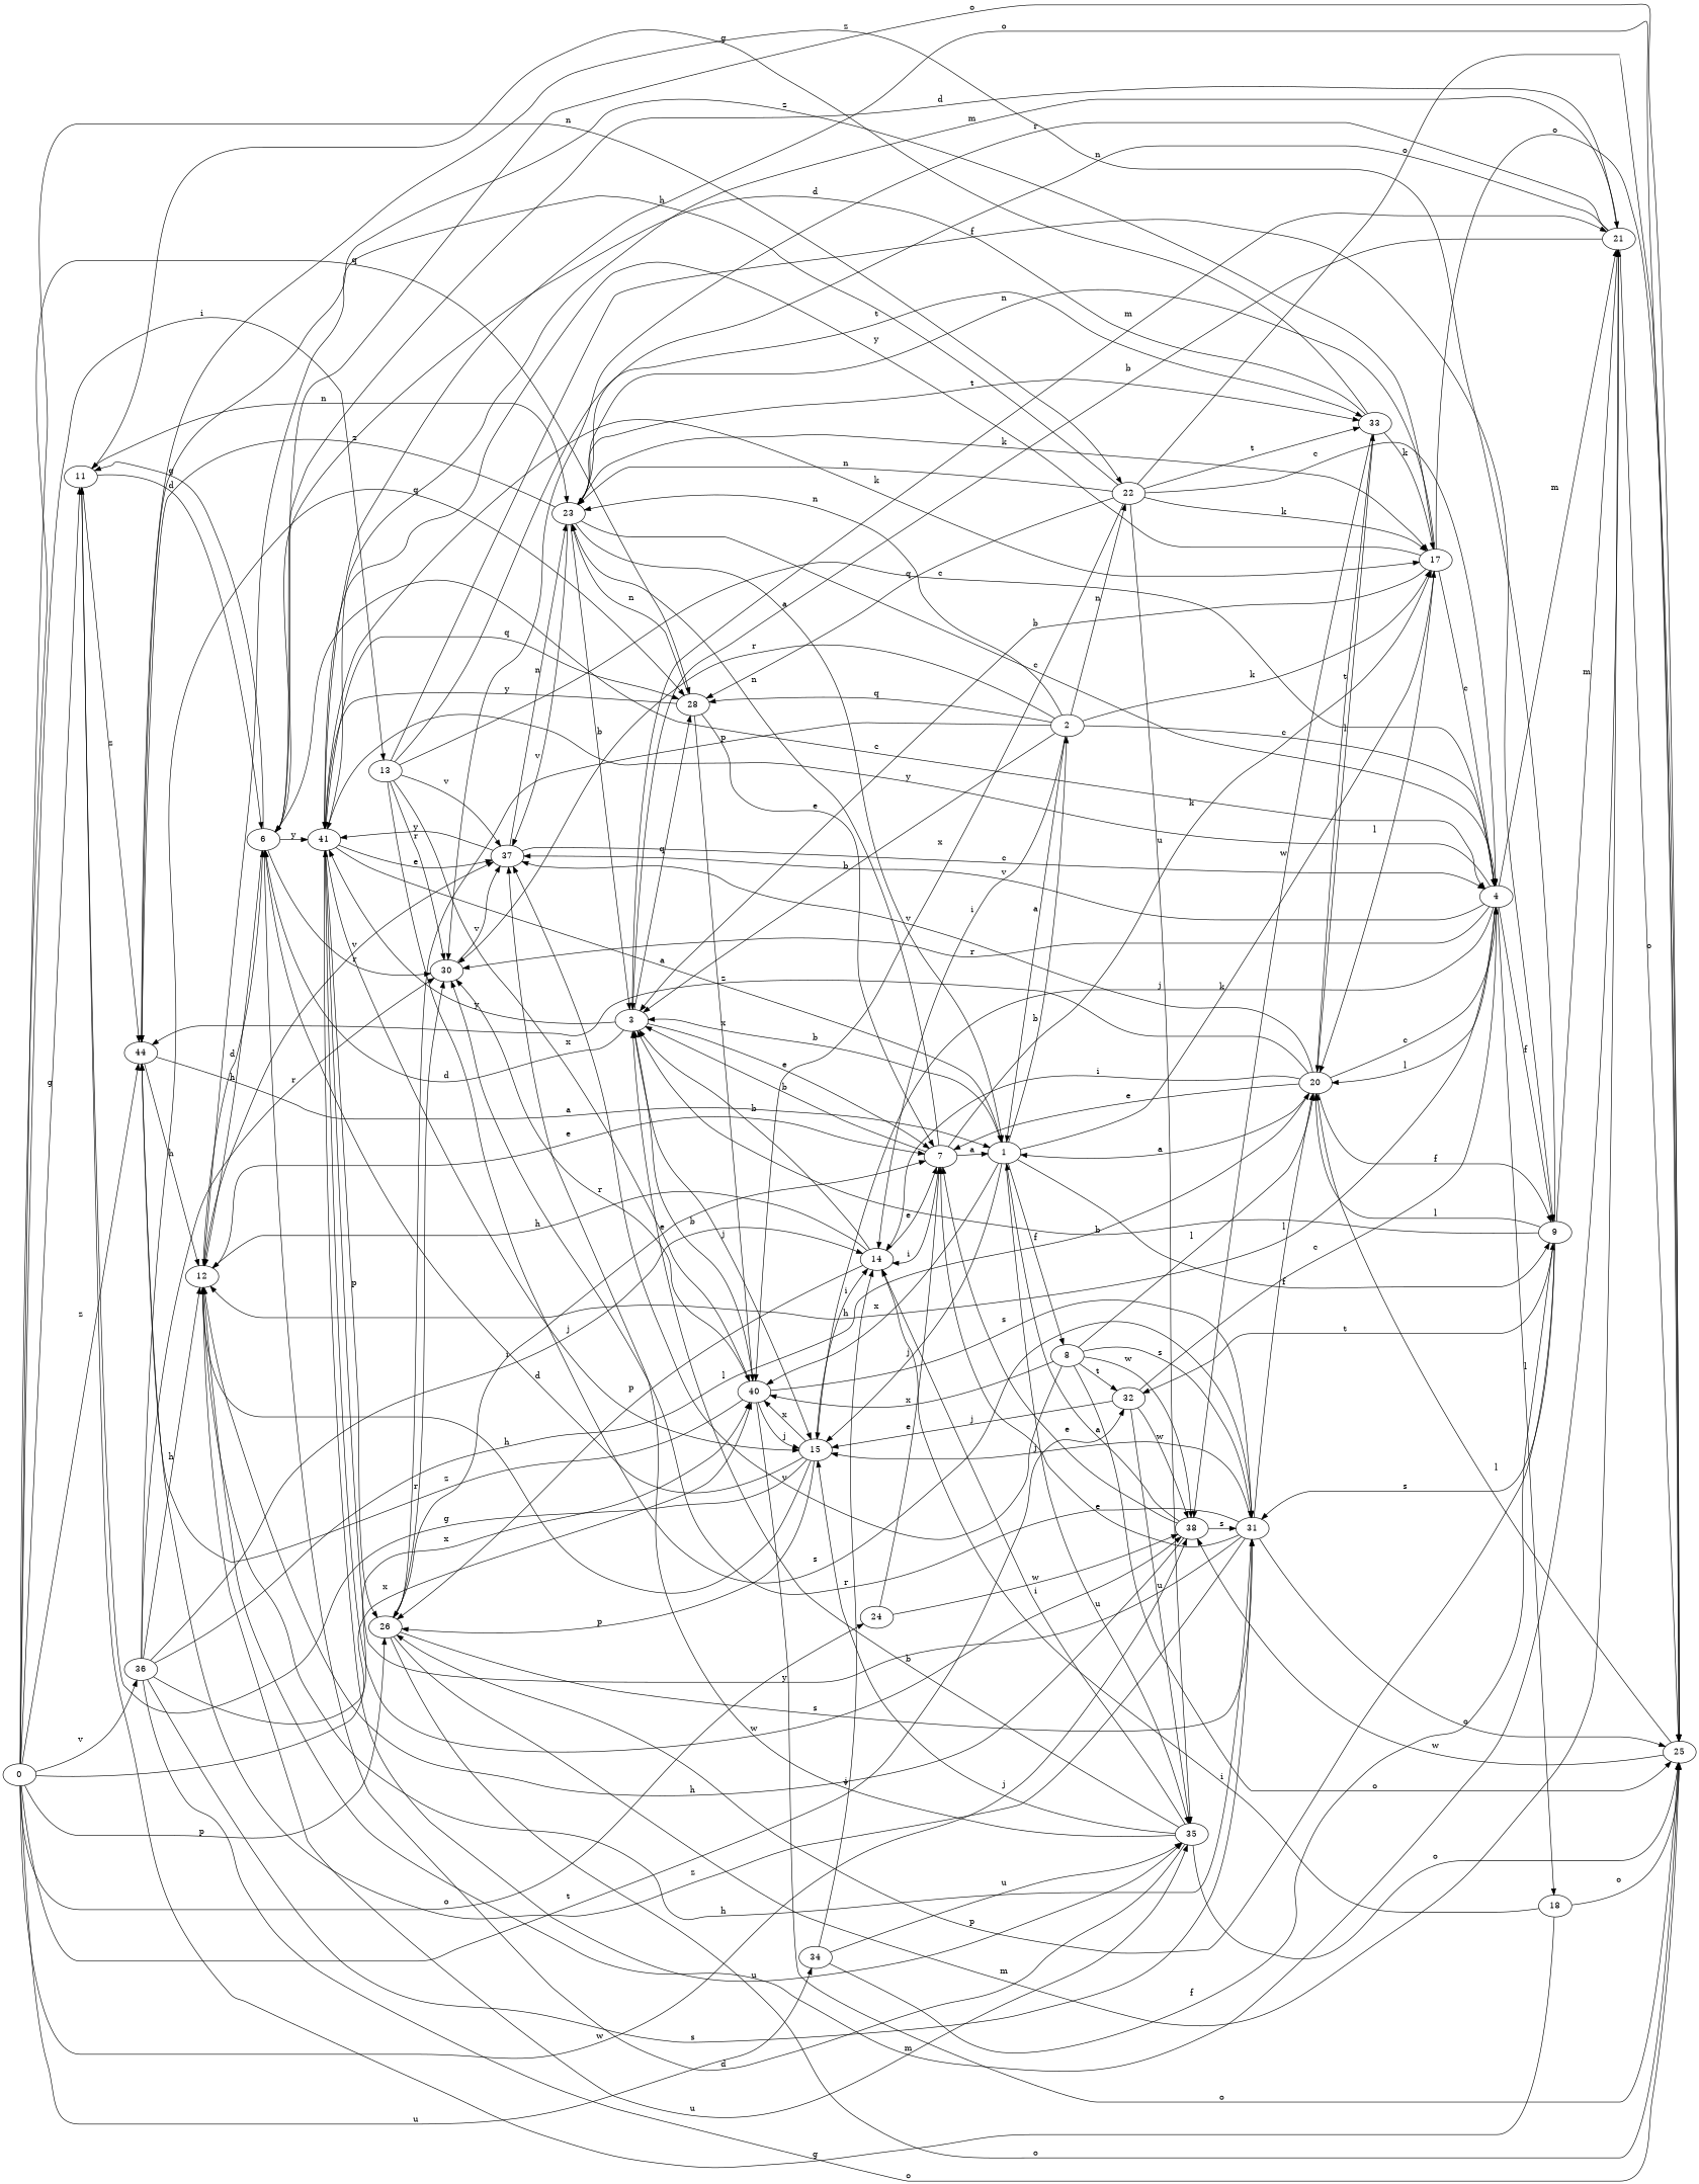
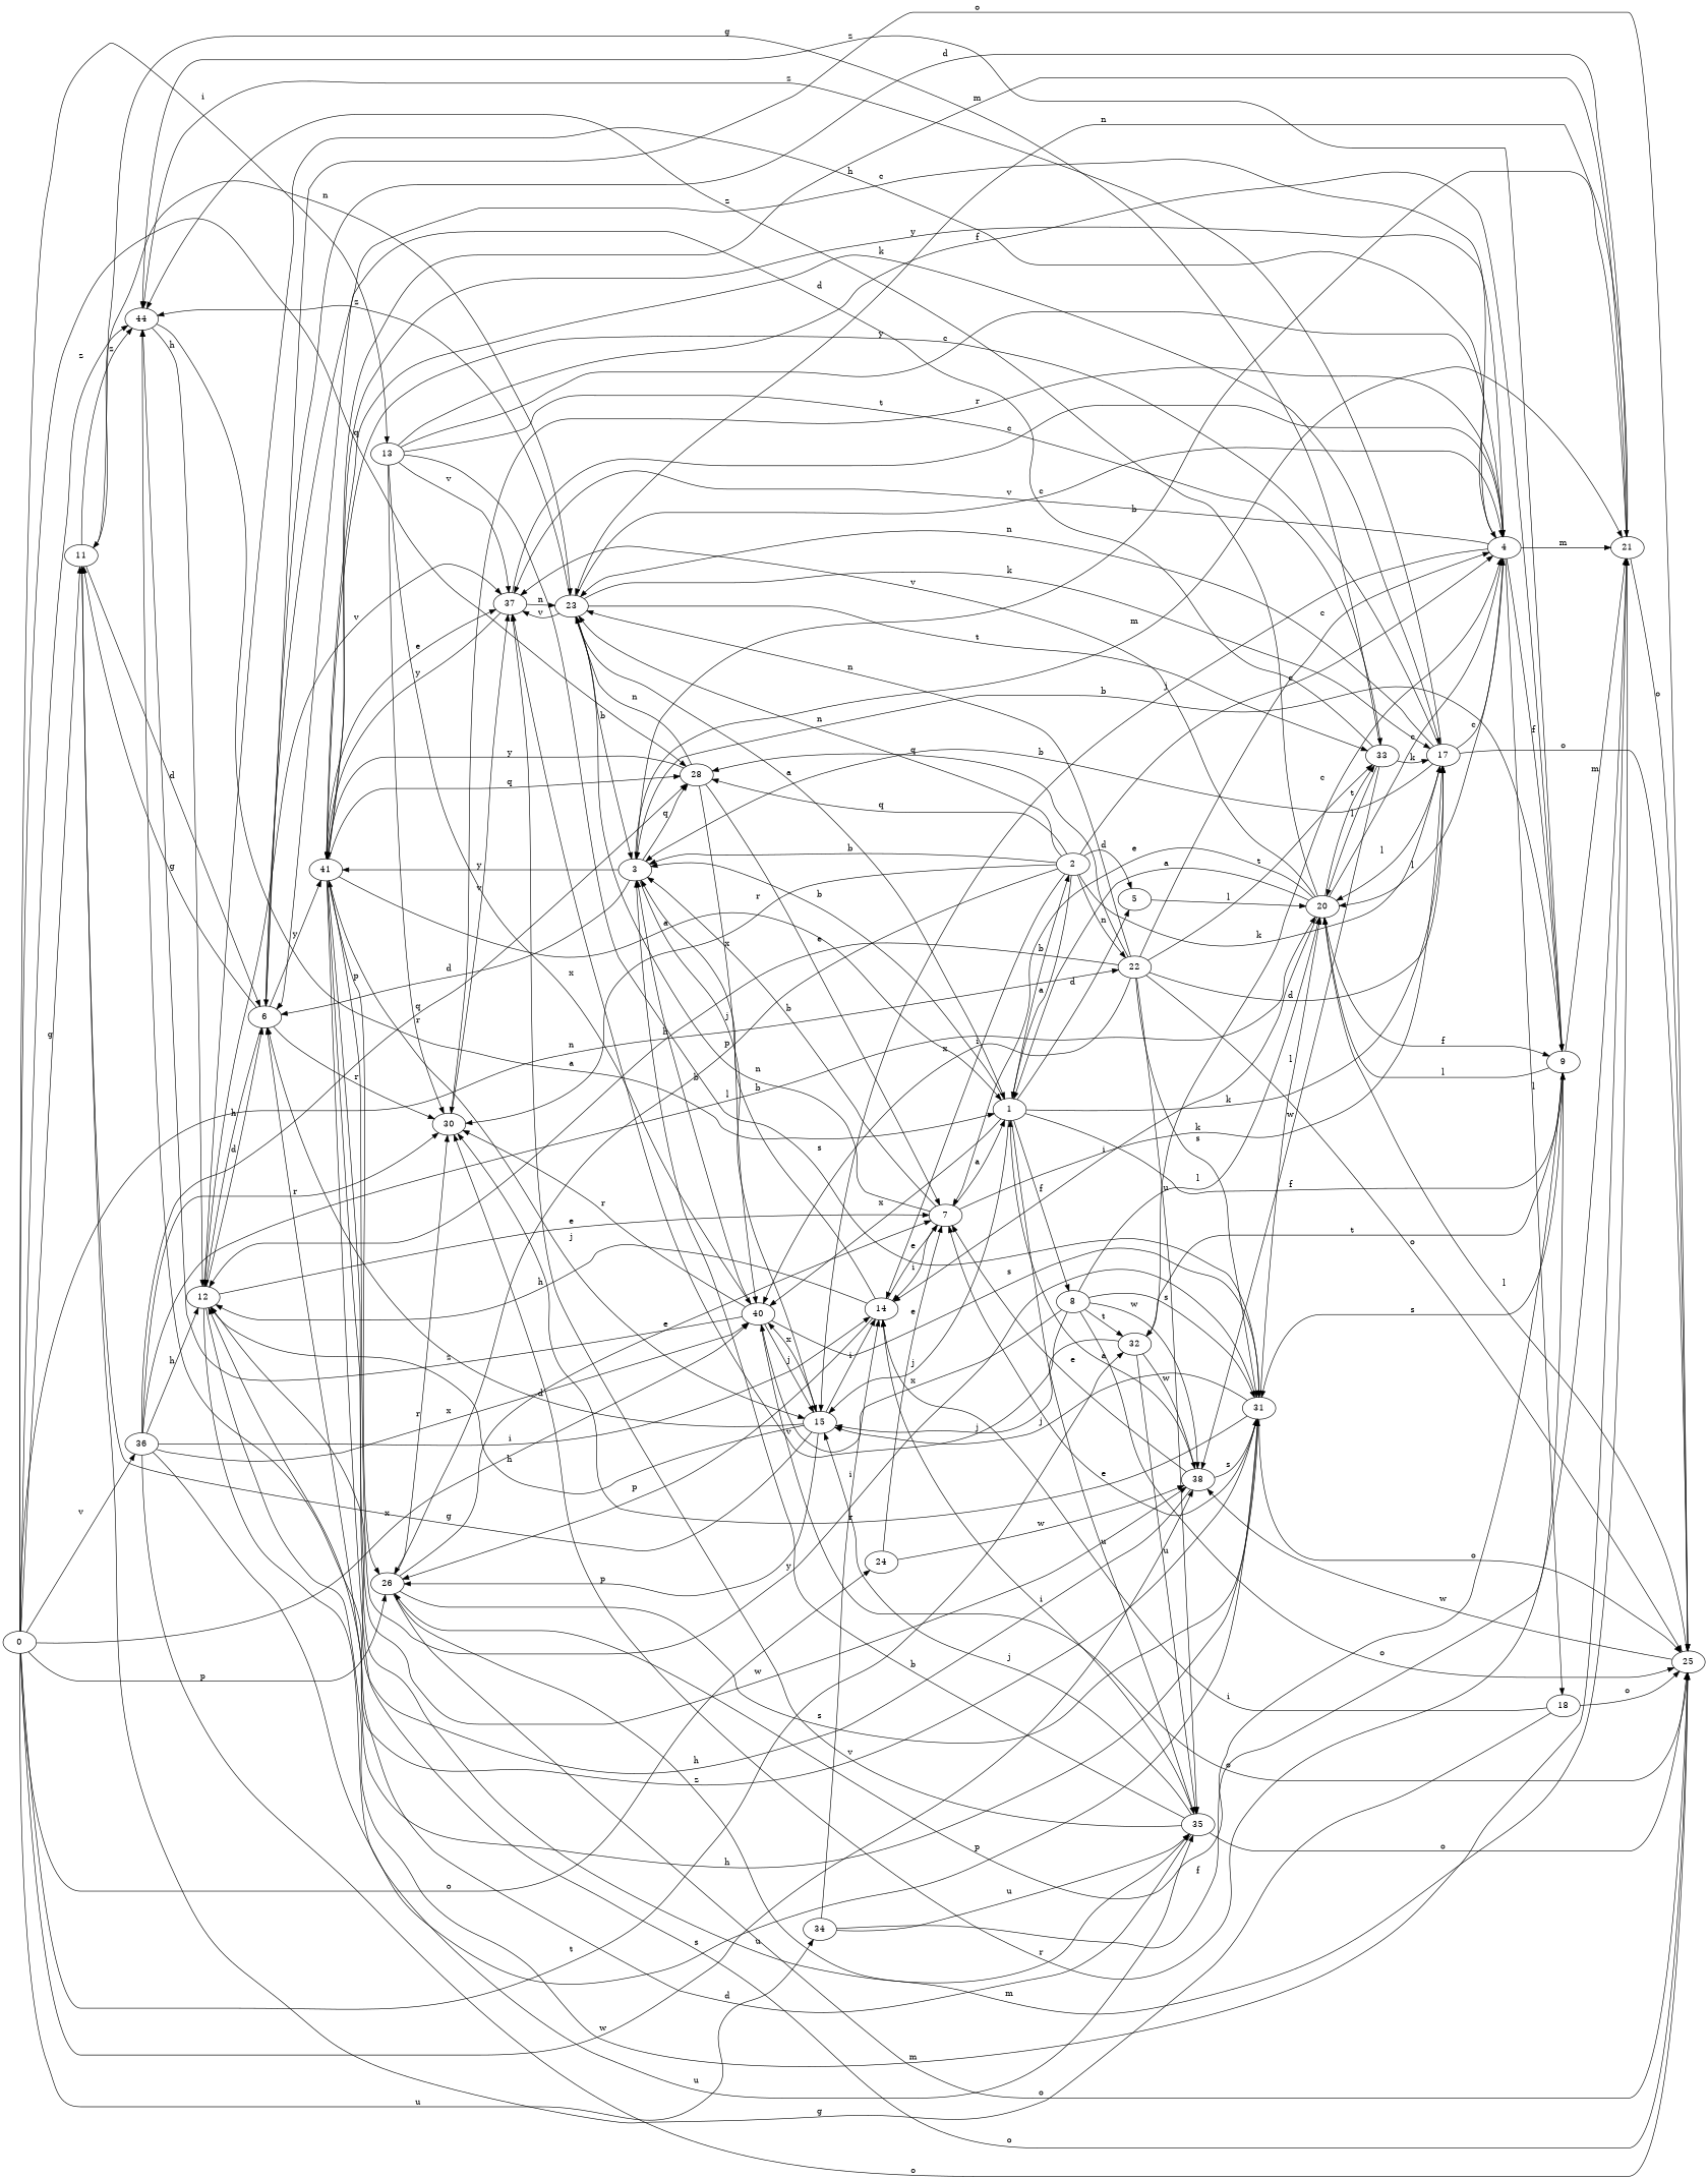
  strict digraph {
    rankdir=LR
    0
    11
    13
    22
    24
    26
    28
    32
    34
    36
    38
    40
    44
    23
    6
    9
    4
    30
    37
    31
    33
    17
    35
    12
    25
    7
    21
    41
    n29 [label=15]
    14
    20
    1
    3
    2
+   5
    8
    18
    0 -> 11 [label=g]
    0 -> 13 [label=i]
    0 -> 22 [label=n]
    0 -> 24 [label=o]
    0 -> 26 [label=p]
    0 -> 28 [label=q]
    0 -> 32 [label=t]
    0 -> 34 [label=u]
    0 -> 36 [label=v]
    0 -> 38 [label=w]
    0 -> 40 [label=x]
    0 -> 44 [label=z]
    11 -> 44 [label=z]
    11 -> 23 [label=n]
    11 -> 6 [label=d]
    13 -> 40 [label=x]
    13 -> 9 [label=f]
    13 -> 4 [label=c]
    13 -> 30 [label=r]
    13 -> 37 [label=v]
    13 -> 31 [label=s]
    13 -> 33 [label=t]
    22 -> 28 [label=q]
    22 -> 40 [label=x]
    22 -> 23 [label=n]
    22 -> 4 [label=c]
+   22 -> 31 [label=s]
    22 -> 33 [label=t]
-   22 -> 17 [label=k]
+   22 -> 17 [label=d]
    22 -> 35 [label=u]
    22 -> 12 [label=h]
    22 -> 25 [label=o]
    24 -> 38 [label=w]
    24 -> 7 [label=e]
    26 -> 30 [label=r]
    26 -> 31 [label=s]
    26 -> 25 [label=o]
    26 -> 7 [label=e]
    26 -> 21 [label=m]
    28 -> 40 [label=x]
    28 -> 23 [label=n]
    28 -> 7 [label=e]
    28 -> 41 [label=y]
    32 -> 38 [label=w]
    32 -> 4 [label=c]
    32 -> 35 [label=u]
    32 -> n29 [label=j]
    34 -> 9 [label=f]
    34 -> 35 [label=u]
    34 -> 14 [label=i]
    36 -> 28 [label=q]
    36 -> 40 [label=x]
    36 -> 30 [label=r]
    36 -> 31 [label=s]
    36 -> 12 [label=h]
    36 -> 25 [label=o]
    36 -> 14 [label=i]
    36 -> 20 [label=l]
    38 -> 31 [label=s]
    38 -> 12 [label=h]
    38 -> 7 [label=e]
    38 -> 1 [label=a]
    40 -> 44 [label=z]
    40 -> 30 [label=r]
    40 -> 31 [label=s]
    40 -> 25 [label=o]
    40 -> n29 [label=j]
    40 -> 3 [label=b]
    44 -> 12 [label=h]
    44 -> 1 [label=a]
    23 -> 44 [label=z]
    23 -> 4 [label=c]
    23 -> 37 [label=v]
    23 -> 33 [label=t]
    23 -> 17 [label=k]
    23 -> 1 [label=a]
    23 -> 3 [label=b]
    6 -> 11 [label=g]
    6 -> 4 [label=c]
    6 -> 30 [label=r]
    6 -> 12 [label=h]
    6 -> 25 [label=o]
    6 -> 41 [label=y]
    9 -> 26 [label=p]
    9 -> 32 [label=t]
    9 -> 44 [label=z]
    9 -> 31 [label=s]
    9 -> 21 [label=m]
    9 -> 20 [label=l]
    9 -> 3 [label=b]
    4 -> 9 [label=f]
    4 -> 30 [label=r]
    4 -> 37 [label=v]
    4 -> 12 [label=h]
    4 -> 21 [label=m]
    4 -> 41 [label=y]
    4 -> n29 [label=j]
    4 -> 20 [label=l]
    4 -> 18 [label=l]
    30 -> 37 [label=v]
    37 -> 23 [label=n]
    37 -> 4 [label=c]
    37 -> 41 [label=y]
    31 -> 44 [label=z]
    31 -> 30 [label=r]
    31 -> 12 [label=h]
    31 -> 25 [label=o]
    31 -> 7 [label=e]
    31 -> 41 [label=y]
    31 -> n29 [label=j]
    31 -> 20 [label=l]
    33 -> 11 [label=g]
    33 -> 38 [label=w]
    33 -> 6 [label=d]
    33 -> 17 [label=k]
    33 -> 20 [label=l]
    17 -> 44 [label=z]
    17 -> 23 [label=n]
    17 -> 4 [label=c]
    17 -> 25 [label=o]
    17 -> 41 [label=y]
    17 -> 20 [label=l]
    17 -> 3 [label=b]
    35 -> 6 [label=d]
    35 -> 37 [label=v]
    35 -> 25 [label=o]
    35 -> n29 [label=j]
    35 -> 14 [label=i]
    35 -> 3 [label=b]
    12 -> 6 [label=d]
    12 -> 37 [label=v]
    12 -> 35 [label=u]
    12 -> 7 [label=e]
    12 -> 21 [label=m]
    25 -> 38 [label=w]
    25 -> 20 [label=l]
    7 -> 23 [label=n]
    7 -> 17 [label=k]
    7 -> 14 [label=i]
    7 -> 1 [label=a]
    7 -> 3 [label=b]
    21 -> 23 [label=n]
    21 -> 6 [label=d]
    21 -> 30 [label=r]
    21 -> 25 [label=o]
    21 -> 3 [label=b]
    41 -> 26 [label=p]
    41 -> 28 [label=q]
    41 -> 38 [label=w]
    41 -> 37 [label=e]
    41 -> 17 [label=k]
    41 -> 35 [label=u]
    41 -> 25 [label=o]
    41 -> 21 [label=m]
    41 -> n29 [label=j]
    41 -> 1 [label=a]
    n29 -> 11 [label=g]
    n29 -> 26 [label=p]
    n29 -> 40 [label=x]
    n29 -> 6 [label=d]
    n29 -> 12 [label=h]
    n29 -> 14 [label=i]
    14 -> 26 [label=p]
    14 -> 12 [label=h]
    14 -> 7 [label=e]
    14 -> 3 [label=b]
    20 -> 44 [label=z]
    20 -> 9 [label=f]
    20 -> 4 [label=c]
    20 -> 37 [label=v]
    20 -> 33 [label=t]
    20 -> 7 [label=e]
    20 -> 14 [label=i]
    20 -> 1 [label=a]
    1 -> 40 [label=x]
    1 -> 9 [label=f]
    1 -> 17 [label=k]
    1 -> 35 [label=u]
    1 -> n29 [label=j]
    1 -> 3 [label=b]
    1 -> 2 [label=b]
+   1 -> 5 [label=d]
    1 -> 8 [label=f]
    3 -> 28 [label=q]
    3 -> 6 [label=d]
-   3 -> 7 [label=e]
    3 -> 21 [label=m]
    3 -> 41 [label=y]
    3 -> n29 [label=j]
    2 -> 22 [label=n]
    2 -> 26 [label=p]
    2 -> 28 [label=q]
    2 -> 23 [label=n]
    2 -> 4 [label=c]
    2 -> 30 [label=r]
    2 -> 17 [label=k]
    2 -> 14 [label=i]
    2 -> 1 [label=a]
    2 -> 3 [label=b]
+   2 -> 5 [label=d]
+   5 -> 20 [label=l]
    8 -> 32 [label=t]
    8 -> 38 [label=w]
    8 -> 40 [label=x]
    8 -> 37 [label=v]
    8 -> 31 [label=s]
    8 -> 25 [label=o]
    8 -> 20 [label=l]
    18 -> 11 [label=g]
    18 -> 25 [label=o]
    18 -> 14 [label=i]
  }
